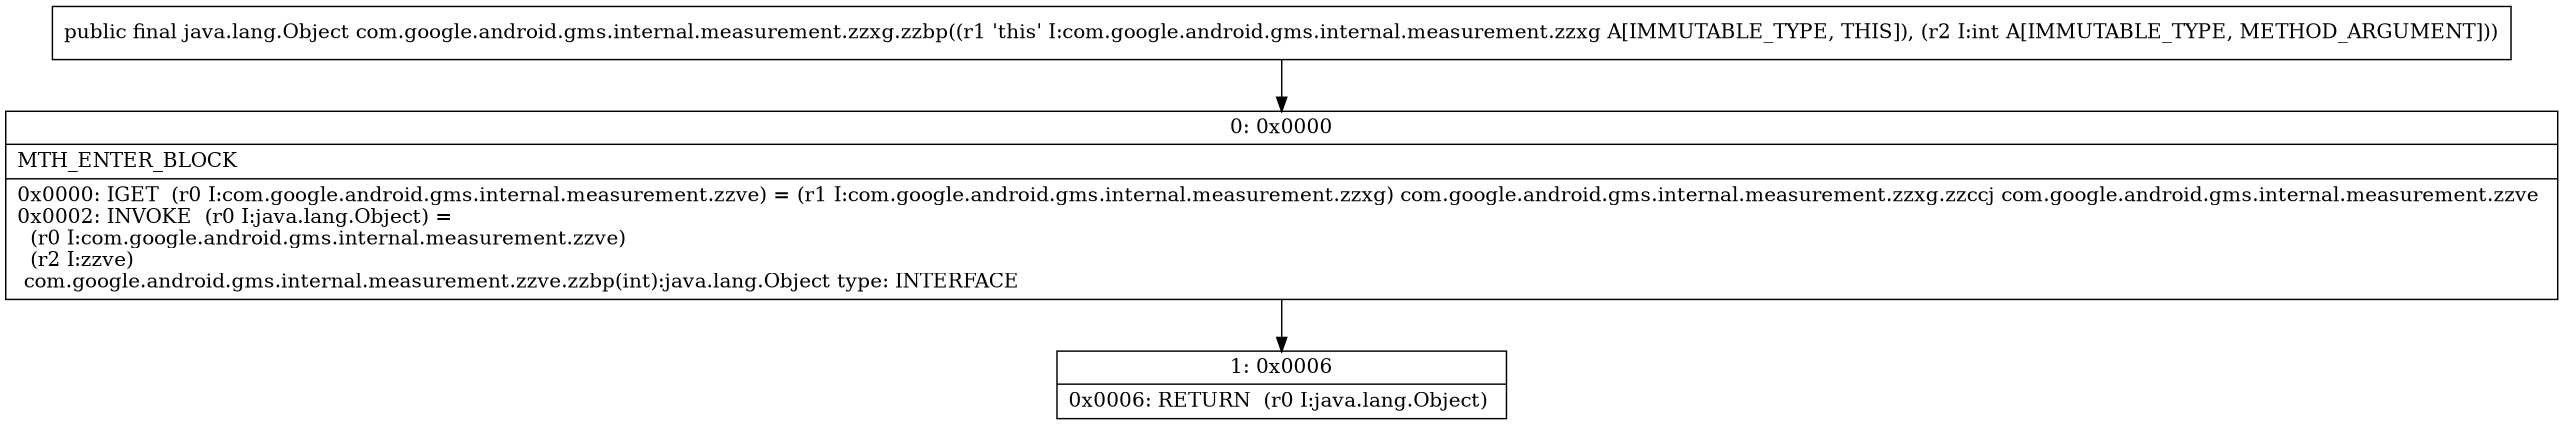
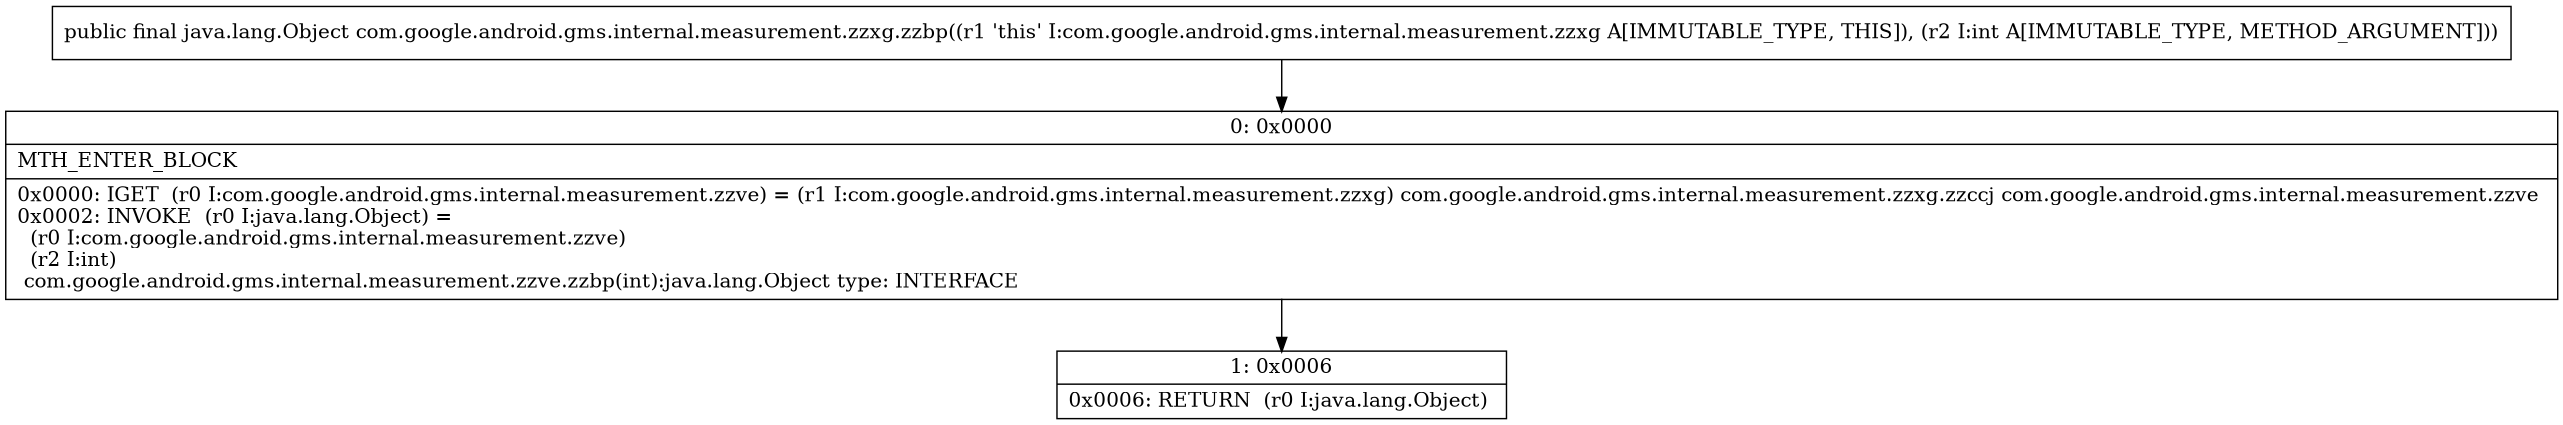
  digraph {
    node [shape=record]
-   n1 [label="{0\:\ 0x0000|MTH_ENTER_BLOCK\l|0x0000: IGET  (r0 I:com.google.android.gms.internal.measurement.zzve) = (r1 I:com.google.android.gms.internal.measurement.zzxg) com.google.android.gms.internal.measurement.zzxg.zzccj com.google.android.gms.internal.measurement.zzve \l0x0002: INVOKE  (r0 I:java.lang.Object) = \l  (r0 I:com.google.android.gms.internal.measurement.zzve)\l  (r2 I:zzve)\l com.google.android.gms.internal.measurement.zzve.zzbp(int):java.lang.Object type: INTERFACE \l}"]
+   n1 [label="{0\:\ 0x0000|MTH_ENTER_BLOCK\l|0x0000: IGET  (r0 I:com.google.android.gms.internal.measurement.zzve) = (r1 I:com.google.android.gms.internal.measurement.zzxg) com.google.android.gms.internal.measurement.zzxg.zzccj com.google.android.gms.internal.measurement.zzve \l0x0002: INVOKE  (r0 I:java.lang.Object) = \l  (r0 I:com.google.android.gms.internal.measurement.zzve)\l  (r2 I:int)\l com.google.android.gms.internal.measurement.zzve.zzbp(int):java.lang.Object type: INTERFACE \l}"]
    n2 [label="{1\:\ 0x0006|0x0006: RETURN  (r0 I:java.lang.Object) \l}"]
    n3 [label="{public final java.lang.Object com.google.android.gms.internal.measurement.zzxg.zzbp((r1 'this' I:com.google.android.gms.internal.measurement.zzxg A[IMMUTABLE_TYPE, THIS]), (r2 I:int A[IMMUTABLE_TYPE, METHOD_ARGUMENT])) }"]
    n1 -> n2
    n3 -> n1
  }
